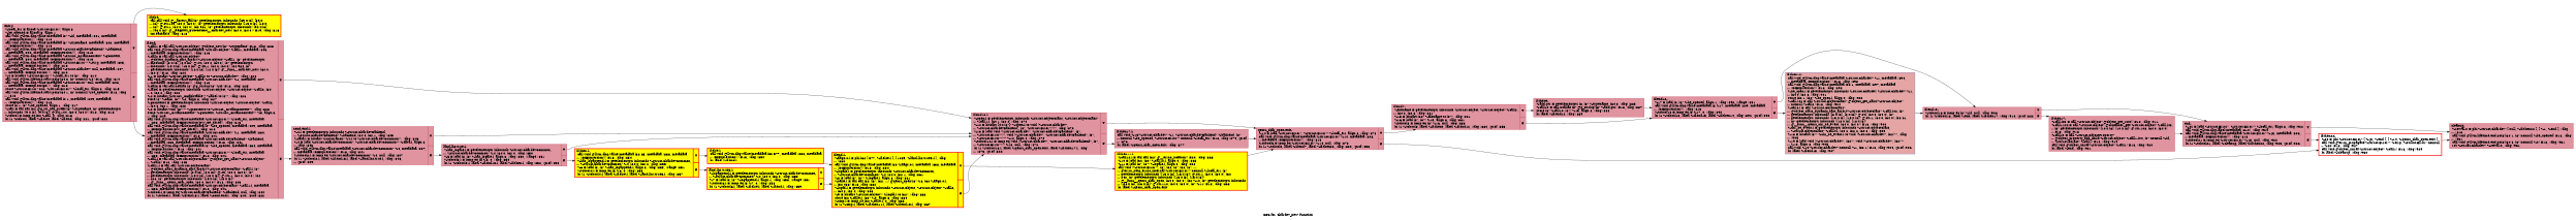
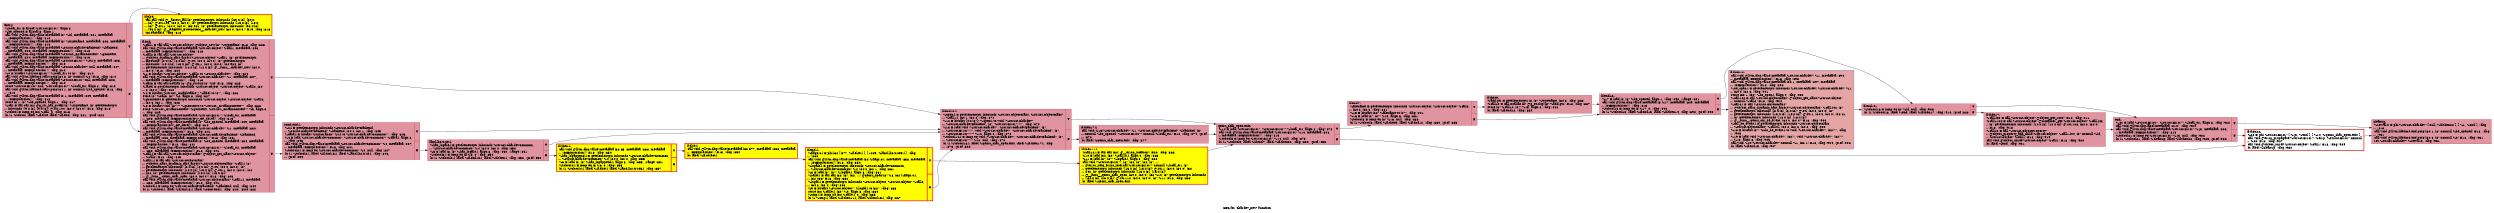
  digraph {
    label="CFG for 'chardev_new' function"
    rankdir=LR
    node [color="#b70d28ff" fillcolor="#b70d2870" shape=record style=filled]
    edge [tailport=s0]
    n1 [label="{entry:\l  %local_err = alloca %struct.Error*, align 8\l  %be_opened = alloca i8, align 1\l  call void @llvm.dbg.value(metadata i8* %id, metadata !801, metadata\l... !DIExpression()), !dbg !813\l  call void @llvm.dbg.value(metadata i8* %typename, metadata !802, metadata\l... !DIExpression()), !dbg !813\l  call void @llvm.dbg.value(metadata %struct.ChardevBackend* %backend,\l... metadata !803, metadata !DIExpression()), !dbg !813\l  call void @llvm.dbg.value(metadata %struct._GMainContext* %gcontext,\l... metadata !804, metadata !DIExpression()), !dbg !813\l  call void @llvm.dbg.value(metadata %struct.Error** %errp, metadata !805,\l... metadata !DIExpression()), !dbg !813\l  call void @llvm.dbg.value(metadata %struct.Chardev* null, metadata !807,\l... metadata !DIExpression()), !dbg !813\l  %0 = bitcast %struct.Error** %local_err to i8*, !dbg !814\l  call void @llvm.lifetime.start.p0i8(i64 8, i8* nonnull %0) #18, !dbg !814\l  call void @llvm.dbg.value(metadata %struct.Error* null, metadata !808,\l... metadata !DIExpression()), !dbg !813\l  store %struct.Error* null, %struct.Error** %local_err, align 8, !dbg !815\l  call void @llvm.lifetime.start.p0i8(i64 1, i8* nonnull %be_opened) #18, !dbg\l... !816\l  call void @llvm.dbg.value(metadata i8 1, metadata !809, metadata\l... !DIExpression()), !dbg !813\l  store i8 1, i8* %be_opened, align 1, !dbg !817\l  %call = tail call i32 @g_str_has_prefix(i8* %typename, i8* getelementptr\l... inbounds ([9 x i8], [9 x i8]* @.str.104, i64 0, i64 0)) #18, !dbg !818\l  %tobool = icmp eq i32 %call, 0, !dbg !818\l  br i1 %tobool, label %if.else, label %if.end, !dbg !821, !prof !822\l|{<s0>T|<s1>F}}"]
    n2 [color=red fillcolor=yellow label="{if.else:                                          \l  tail call void @__assert_fail(i8* getelementptr inbounds ([39 x i8], [39 x\l... i8]* @.str.109, i64 0, i64 0), i8* getelementptr inbounds ([15 x i8], [15 x\l... i8]* @.str.1, i64 0, i64 0), i32 981, i8* getelementptr inbounds ([93 x i8],\l... [93 x i8]* @__PRETTY_FUNCTION__.chardev_new, i64 0, i64 0)) #19, !dbg !818\l  unreachable, !dbg !818\l}" penwidth=3.0]
    n3 [label="{if.end:                                           \l  %call1 = tail call %struct.Object* @object_new(i8* %typename) #18, !dbg !823\l  call void @llvm.dbg.value(metadata %struct.Object* %call1, metadata !806,\l... metadata !DIExpression()), !dbg !813\l  %call2 = tail call %struct.Object*\l... @object_dynamic_cast_assert(%struct.Object* %call1, i8* getelementptr\l... inbounds ([8 x i8], [8 x i8]* @.str, i64 0, i64 0), i8* getelementptr\l... inbounds ([15 x i8], [15 x i8]* @.str.1, i64 0, i64 0), i32 984, i8*\l... getelementptr inbounds ([12 x i8], [12 x i8]* @__func__.chardev_new, i64 0,\l... i64 0)) #18, !dbg !824\l  %1 = bitcast %struct.Object* %call2 to %struct.Chardev*, !dbg !824\l  call void @llvm.dbg.value(metadata %struct.Chardev* %1, metadata !807,\l... metadata !DIExpression()), !dbg !813\l  %call3 = tail call noalias i8* @g_strdup(i8* %id) #18, !dbg !825\l  %label = getelementptr inbounds %struct.Object, %struct.Object* %call2, i64\l... 2, i32 2, !dbg !826\l  %2 = bitcast %struct._GHashTable** %label to i8**, !dbg !826\l  store i8* %call3, i8** %2, align 8, !dbg !827\l  %gcontext4 = getelementptr inbounds %struct.Object, %struct.Object* %call2,\l... i64 3, i32 1, !dbg !828\l  %3 = bitcast void (i8*)** %gcontext4 to %struct._GMainContext**, !dbg !828\l  store %struct._GMainContext* %gcontext, %struct._GMainContext** %3, align 8,\l... !dbg !829\l  call void @llvm.dbg.value(metadata %struct.Error** %local_err, metadata\l... !808, metadata !DIExpression(DW_OP_deref)), !dbg !813\l  call void @llvm.dbg.value(metadata i8* %be_opened, metadata !809, metadata\l... !DIExpression(DW_OP_deref)), !dbg !813\l  call void @llvm.dbg.value(metadata %struct.Chardev* %1, metadata !830,\l... metadata !DIExpression()) #18, !dbg !841\l  call void @llvm.dbg.value(metadata %struct.ChardevBackend* %backend,\l... metadata !833, metadata !DIExpression()) #18, !dbg !841\l  call void @llvm.dbg.value(metadata i8* %be_opened, metadata !834, metadata\l... !DIExpression()) #18, !dbg !841\l  call void @llvm.dbg.value(metadata %struct.Error** %local_err, metadata\l... !835, metadata !DIExpression()) #18, !dbg !841\l  %call.i = tail call %struct.ObjectClass* @object_get_class(%struct.Object*\l... %call2) #18, !dbg !843\l  %call1.i = tail call %struct.ObjectClass*\l... @object_class_dynamic_cast_assert(%struct.ObjectClass* %call.i, i8*\l... getelementptr inbounds ([8 x i8], [8 x i8]* @.str, i64 0, i64 0), i8*\l... getelementptr inbounds ([15 x i8], [15 x i8]* @.str.1, i64 0, i64 0), i32\l... 226, i8* getelementptr inbounds ([15 x i8], [15 x i8]*\l... @__func__.qemu_char_open, i64 0, i64 0)) #18, !dbg !843\l  call void @llvm.dbg.value(metadata %struct.ObjectClass* %call1.i, metadata\l... !836, metadata !DIExpression()) #18, !dbg !841\l  %tobool.i = icmp eq %struct.ChardevBackend* %backend, null, !dbg !844\l  br i1 %tobool.i, label %if.end15.i, label %cond.end.i, !dbg !844, !prof !822\l|{<s0>T|<s1>F}}"]
    n4 [label="{if.end15.i:                                       \l  %open.i = getelementptr inbounds %struct.ObjectClass, %struct.ObjectClass*\l... %call1.i, i64 1, i32 2, !dbg !870\l  %12 = bitcast [4 x i8*]* %open.i to void (%struct.Chardev*,\l... %struct.ChardevBackend*, i8*, %struct.Error**)**, !dbg !870\l  %13 = load void (%struct.Chardev*, %struct.ChardevBackend*, i8*,\l... %struct.Error**)*, void (%struct.Chardev*, %struct.ChardevBackend*, i8*,\l... %struct.Error**)** %12, align 8, !dbg !870\l  %tobool16.i = icmp eq void (%struct.Chardev*, %struct.ChardevBackend*, i8*,\l... %struct.Error**)* %13, null, !dbg !872\l  br i1 %tobool16.i, label %qemu_char_open.exit, label %if.then17.i, !dbg\l... !873, !prof !822\l|{<s0>T|<s1>F}}"]
    n5 [label="{cond.end.i:                                       \l  %u.i = getelementptr inbounds %struct.ChardevBackend,\l... %struct.ChardevBackend* %backend, i64 0, i32 1, !dbg !845\l  %data.i = bitcast %union.anon* %u.i to %struct.ChardevCommon**, !dbg !846\l  %4 = load %struct.ChardevCommon*, %struct.ChardevCommon** %data.i, align 8,\l... !dbg !846\l  call void @llvm.dbg.value(metadata %struct.ChardevCommon* %4, metadata !837,\l... metadata !DIExpression()) #18, !dbg !841\l  %tobool2.i = icmp eq %struct.ChardevCommon* %4, null, !dbg !847\l  br i1 %tobool2.i, label %if.end15.i, label %land.lhs.true.i, !dbg !848,\l... !prof !849\l|{<s0>T|<s1>F}}"]
    n6 [label="{qemu_char_open.exit:                              \l  %14 = load %struct.Error*, %struct.Error** %local_err, align 8, !dbg !878\l  call void @llvm.dbg.value(metadata %struct.Error* %14, metadata !808,\l... metadata !DIExpression()), !dbg !813\l  %tobool5 = icmp eq %struct.Error* %14, null, !dbg !878\l  br i1 %tobool5, label %if.end7, label %if.then22, !dbg !880, !prof !853\l|{<s0>T|<s1>F}}"]
    n7 [label="{if.then17.i:                                      \l  call void %13(%struct.Chardev* %1, %struct.ChardevBackend* %backend, i8*\l... nonnull %be_opened, %struct.Error** nonnull %local_err) #18, !dbg !874, !prof\l... !876\l  br label %qemu_char_open.exit, !dbg !877\l}"]
    n8 [label="{land.lhs.true.i:                                  \l  %has_logfile.i = getelementptr inbounds %struct.ChardevCommon,\l... %struct.ChardevCommon* %4, i64 0, i32 0, !dbg !850\l  %5 = load i8, i8* %has_logfile.i, align 8, !dbg !850, !range !851\l  %tobool3.i = icmp eq i8 %5, 0, !dbg !850\l  br i1 %tobool3.i, label %if.end15.i, label %if.then.i, !dbg !852, !prof !853\l|{<s0>T|<s1>F}}"]
    n9 [label="{if.end7:                                          \l  %filename = getelementptr inbounds %struct.Object, %struct.Object* %call2,\l... i64 2, i32 3, !dbg !881\l  %15 = bitcast i32* %filename to i8**, !dbg !881\l  %16 = load i8*, i8** %15, align 8, !dbg !881\l  %tobool8 = icmp eq i8* %16, null, !dbg !883\l  br i1 %tobool8, label %if.then9, label %if.end12, !dbg !884, !prof !853\l|{<s0>T|<s1>F}}"]
    n10 [color=red label="{if.then22:                                        \l  %20 = phi %struct.Error* [ %.pr, %end ], [ %14, %qemu_char_open.exit ]\l  call void @error_propagate(%struct.Error** %errp, %struct.Error* nonnull\l... %20) #18, !dbg !927\l  call void @object_unref(%struct.Object* %call1) #18, !dbg !929\l  br label %cleanup, !dbg !930\l}" penwidth=3.0 fillcolor="" style=""]
    n11 [color=red fillcolor=yellow label="{if.then.i:                                        \l  call void @llvm.dbg.value(metadata i32 65, metadata !838, metadata\l... !DIExpression()) #18, !dbg !854\l  %has_logappend.i = getelementptr inbounds %struct.ChardevCommon,\l... %struct.ChardevCommon* %4, i64 0, i32 2, !dbg !855\l  %6 = load i8, i8* %has_logappend.i, align 8, !dbg !855, !range !851\l  %tobool4.i = icmp eq i6 %6, 0, !dbg !855\l  br i1 %tobool4.i, label %if.else.i, label %land.lhs.true5.i, !dbg !857\l|{<s0>T|<s1>F}}" penwidth=3.0]
-   n12 [color=red fillcolor=yellow label="{if.else.i:                                        \l  call void @llvm.dbg.value(metadata i32 577, metadata !838, metadata\l... !DIExpression()) #18, !dbg !854\l  br label %if.end.i\l}" penwidth=3.0]
-   n13 [color=red fillcolor=yellow label="{land.lhs.true5.i:                                 \l  %logappend.i = getelementptr inbounds %struct.ChardevCommon,\l... %struct.ChardevCommon* %4, i64 0, i32 3, !dbg !858\l  %7 = load i8, i8* %logappend.i, align 1, !dbg !858, !range !851\l  %tobool6.i = icmp eq i8 %7, 0, !dbg !858\l  br i1 %tobool6.i, label %if.else.i, label %if.end.i, !dbg !859\l|{<s0>T|<s1>F}}" penwidth=3.0]
+   n12 [color=red fillcolor=yellow label="{if.else.i:                                        \l  call void @llvm.dbg.value(metadata i32 577, metadata !838, metadata\l... !DIExpression()) #18, !dbg !854\l  br label %if.object.i\l}" penwidth=3.0]
    n14 [color=red fillcolor=yellow label="{if.end.i:                                         \l  %flags.0.i = phi i32 [ 577, %if.else.i ], [ 1089, %land.lhs.true5.i ], !dbg\l... !860\l  call void @llvm.dbg.value(metadata i32 %flags.0.i, metadata !838, metadata\l... !DIExpression()) #18, !dbg !854\l  %logfile.i = getelementptr inbounds %struct.ChardevCommon,\l... %struct.ChardevCommon* %4, i64 0, i32 1, !dbg !861\l  %8 = load i8*, i8** %logfile.i, align 8, !dbg !861\l  %call9.i = tail call i32 (i8*, i32, ...) @qemu_open(i8* %8, i32 %flags.0.i,\l... i32 438) #18, !dbg !862\l  %logfd.i = getelementptr inbounds %struct.Object, %struct.Object* %call2,\l... i64 2, i32 4, !dbg !863\l  %9 = bitcast %struct.Object** %logfd.i to i32*, !dbg !863\l  store i32 %call9.i, i32* %9, align 8, !dbg !864\l  %cmp.i = icmp slt i32 %call9.i, 0, !dbg !865\l  br i1 %cmp.i, label %if.then11.i, label %if.end15.i, !dbg !867\l|{<s0>T|<s1>F}}" penwidth=3.0]
    n15 [color=red fillcolor=yellow label="{if.then11.i:                                      \l  %call12.i = tail call i32* @__errno_location() #20, !dbg !868\l  %10 = load i32, i32* %call12.i, align 4, !dbg !868\l  %11 = load i8*, i8** %logfile.i, align 8, !dbg !868\l  call void (%struct.Error**, i8*, i32, i8*, i32, i8*, ...)\l... @error_setg_errno_internal(%struct.Error** nonnull %local_err, i8*\l... getelementptr inbounds ([15 x i8], [15 x i8]* @.str.1, i64 0, i64 0), i32\l... 242, i8* getelementptr inbounds ([15 x i8], [15 x i8]*\l... @__func__.qemu_char_open, i64 0, i64 0), i32 %10, i8* getelementptr inbounds\l... ([26 x i8], [26 x i8]* @.str.110, i64 0, i64 0), i8* %11) #18, !dbg !868\l  br label %qemu_char_open.exit\l}" penwidth=3.0]
    n16 [label="{if.then9:                                         \l  %add.ptr = getelementptr i8, i8* %typename, i64 8, !dbg !885\l  %call10 = call noalias i8* @g_strdup(i8* %add.ptr) #18, !dbg !887\l  store i8* %call10, i8** %15, align 8, !dbg !888\l  br label %if.end12, !dbg !889\l}"]
    n17 [label="{if.end12:                                         \l  %17 = load i8, i8* %be_opened, align 1, !dbg !890, !range !851\l  call void @llvm.dbg.value(metadata i8 %17, metadata !809, metadata\l... !DIExpression()), !dbg !813\l  %tobool13 = icmp eq i8 %17, 0, !dbg !890\l  br i1 %tobool13, label %if.end15, label %if.then14, !dbg !892, !prof !893\l|{<s0>T|<s1>F}}"]
    n18 [label="{cleanup:                                          \l  %retval.0 = phi %struct.Chardev* [ null, %if.then22 ], [ %1, %end ], !dbg\l... !813\l  call void @llvm.lifetime.end.p0i8(i64 1, i8* nonnull %be_opened) #18, !dbg\l... !931\l  call void @llvm.lifetime.end.p0i8(i64 8, i8* nonnull %0) #18, !dbg !931\l  ret %struct.Chardev* %retval.0, !dbg !931\l}"]
    n19 [label="{if.end15:                                         \l  %tobool16 = icmp eq i8* %id, null, !dbg !908\l  br i1 %tobool16, label %end, label %if.then17, !dbg !910, !prof !822\l|{<s0>T|<s1>F}}"]
    n20 [color="#3d50c3ff" fillcolor="#c5333470" label="{if.then14:                                        \l  call void @llvm.dbg.value(metadata %struct.Chardev* %1, metadata !894,\l... metadata !DIExpression()) #18, !dbg !898\l  call void @llvm.dbg.value(metadata i32 1, metadata !897, metadata\l... !DIExpression()) #18, !dbg !898\l  %be_open.i = getelementptr inbounds %struct.Chardev, %struct.Chardev* %1,\l... i64 0, i32 6, !dbg !901\l  store i32 1, i32* %be_open.i, align 4, !dbg !903\l  %call.i42 = call %struct.ObjectClass* @object_get_class(%struct.Object*\l... nonnull %call2) #18, !dbg !904\l  %call4.i = call %struct.ObjectClass*\l... @object_class_dynamic_cast_assert(%struct.ObjectClass* %call.i42, i8*\l... getelementptr inbounds ([8 x i8], [8 x i8]* @.str, i64 0, i64 0), i8*\l... getelementptr inbounds ([15 x i8], [15 x i8]* @.str.1, i64 0, i64 0), i32 81,\l... i8* getelementptr inbounds ([18 x i8], [18 x i8]*\l... @__func__.qemu_chr_be_event, i64 0, i64 0)) #18, !dbg !904\l  %chr_be_event.i = getelementptr inbounds %struct.ObjectClass,\l... %struct.ObjectClass* %call4.i, i64 2, i32 2, i64 2, !dbg !905\l  %18 = bitcast i8** %chr_be_event.i to void (%struct.Chardev*, i32)**, !dbg\l... !905\l  %19 = load void (%struct.Chardev*, i32)*, void (%struct.Chardev*, i32)**\l... %18, align 8, !dbg !905\l  call void %19(%struct.Chardev* nonnull %1, i32 1) #18, !dbg !904, !prof !906\l  br label %if.end15, !dbg !907\l}"]
    n21 [label="{end:                                              \l  %.pr = load %struct.Error*, %struct.Error** %local_err, align 8, !dbg !922\l  call void @llvm.dbg.label(metadata !810), !dbg !924\l  call void @llvm.dbg.value(metadata %struct.Error* %.pr, metadata !808,\l... metadata !DIExpression()), !dbg !813\l  %tobool21 = icmp eq %struct.Error* %.pr, null, !dbg !922\l  br i1 %tobool21, label %cleanup, label %if.then22, !dbg !925, !prof !926\l|{<s0>T|<s1>F}}"]
    n22 [label="{if.then17:                                        \l  %call.i43 = call %struct.Object* @object_get_root() #18, !dbg !911\l  %call1.i44 = call %struct.Object* @container_get(%struct.Object* %call.i43,\l... i8* getelementptr inbounds ([10 x i8], [10 x i8]* @.str.108, i64 0, i64 0))\l... #18, !dbg !918\l  %call19 = call %struct.ObjectProperty*\l... @object_property_add_child(%struct.Object* %call1.i44, i8* nonnull %id,\l... %struct.Object* %call1) #18, !dbg !919\l  call void @object_unref(%struct.Object* %call1) #18, !dbg !920\l  br label %end, !dbg !921\l}"]
    n1 -> n2
    n1 -> n3 [tailport=s1]
    n3 -> n4
    n3 -> n5 [tailport=s1]
    n4 -> n6
    n4 -> n7 [tailport=s1]
    n5 -> n4
    n5 -> n8 [tailport=s1]
    n6 -> n9
    n6 -> n10 [tailport=s1]
    n7 -> n6
    n8 -> n4
    n8 -> n11 [tailport=s1]
    n9 -> n16
    n9 -> n17 [tailport=s1]
    n10 -> n18
    n11 -> n12
-   n11 -> n13 [tailport=s1]
    n12 -> n14
-   n13 -> n14 [tailport=s1]
    n14 -> n4 [tailport=s1]
    n14 -> n15
    n15 -> n6
    n16 -> n17
    n17 -> n19
    n17 -> n20 [tailport=s1]
    n19 -> n21
    n19 -> n22 [tailport=s1]
    n20 -> n19
    n21 -> n10 [tailport=s1]
    n21 -> n18
    n22 -> n21
  }
